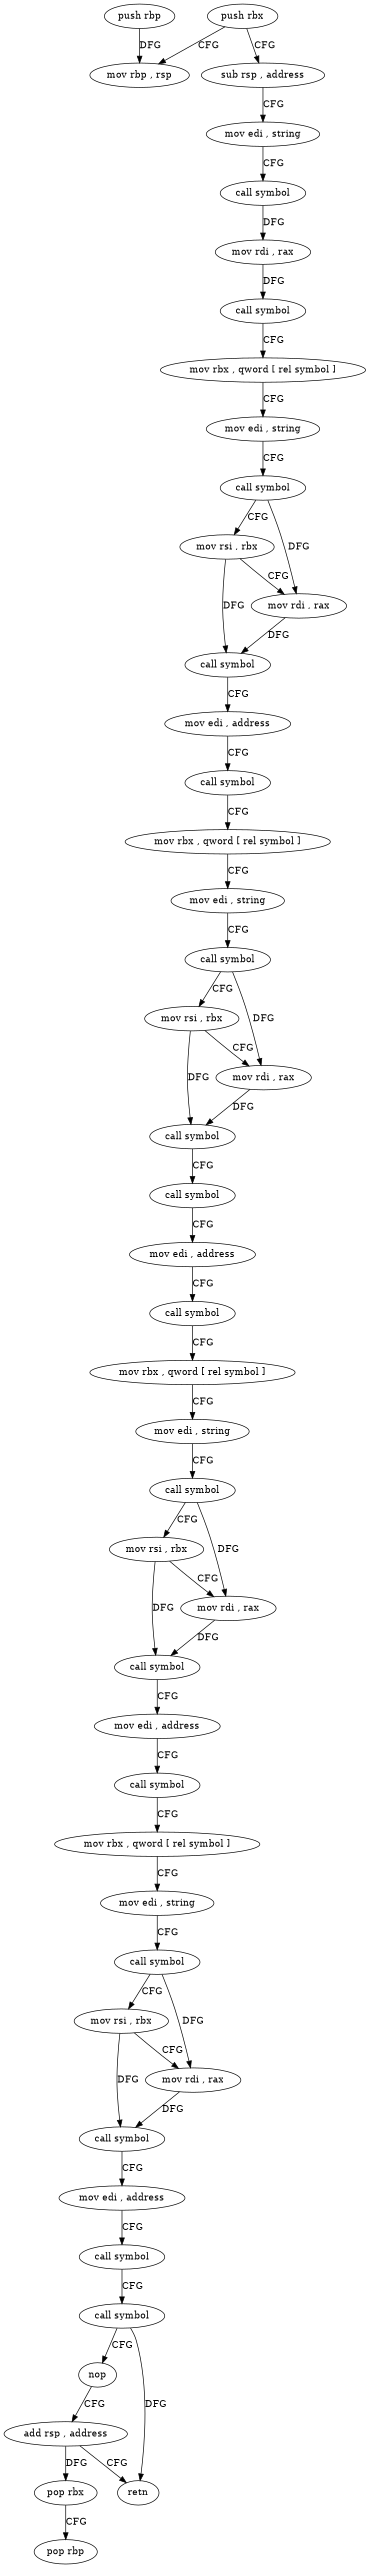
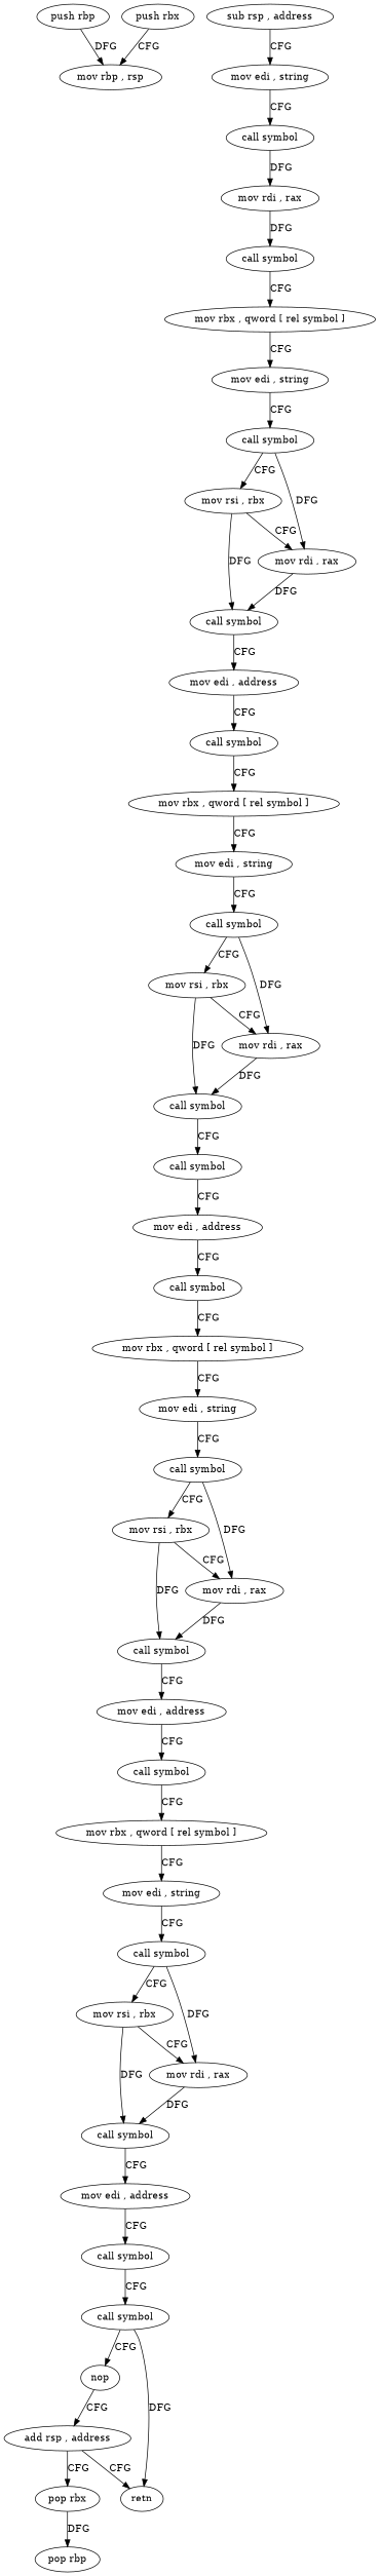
  digraph {
    n1 [label="push rbp"]
    n2 [label="mov rbp , rsp"]
    n3 [label="push rbx"]
    n4 [label="sub rsp , address"]
    n5 [label="mov edi , string"]
    n6 [label="call symbol"]
    n7 [label="mov rdi , rax"]
    n8 [label="call symbol"]
    n9 [label="mov rbx , qword [ rel symbol ]"]
    n10 [label="mov edi , string"]
    n11 [label="call symbol"]
    n12 [label="mov rsi , rbx"]
    n13 [label="mov rdi , rax"]
    n14 [label="call symbol"]
    n15 [label="mov edi , address"]
    n16 [label="call symbol"]
    n17 [label="mov rbx , qword [ rel symbol ]"]
    n18 [label="mov edi , string"]
    n19 [label="call symbol"]
    n20 [label="mov rsi , rbx"]
    n21 [label="mov rdi , rax"]
    n22 [label="call symbol"]
    n23 [label="call symbol"]
    n24 [label="mov edi , address"]
    n25 [label="call symbol"]
    n26 [label="mov rbx , qword [ rel symbol ]"]
    n27 [label="mov edi , string"]
    n28 [label="call symbol"]
    n29 [label="mov rsi , rbx"]
    n30 [label="mov rdi , rax"]
    n31 [label="call symbol"]
    n32 [label="mov edi , address"]
    n33 [label="call symbol"]
    n34 [label="mov rbx , qword [ rel symbol ]"]
    n35 [label="mov edi , string"]
    n36 [label="call symbol"]
    n37 [label="mov rsi , rbx"]
    n38 [label="mov rdi , rax"]
    n39 [label="call symbol"]
    n40 [label="mov edi , address"]
    n41 [label="call symbol"]
    n42 [label="call symbol"]
    n43 [label=nop]
    n44 [label=retn]
    n45 [label="add rsp , address"]
    n46 [label="pop rbx"]
    n47 [label="pop rbp"]
    n1 -> n2 [label=DFG]
    n3 -> n2 [label=CFG]
-   n3 -> n4 [label=CFG]
    n4 -> n5 [label=CFG]
    n5 -> n6 [label=CFG]
    n6 -> n7 [label=DFG]
    n7 -> n8 [label=DFG]
    n8 -> n9 [label=CFG]
    n9 -> n10 [label=CFG]
    n10 -> n11 [label=CFG]
    n11 -> n12 [label=CFG]
    n11 -> n13 [label=DFG]
    n12 -> n13 [label=CFG]
    n12 -> n14 [label=DFG]
    n13 -> n14 [label=DFG]
    n14 -> n15 [label=CFG]
    n15 -> n16 [label=CFG]
    n16 -> n17 [label=CFG]
    n17 -> n18 [label=CFG]
    n18 -> n19 [label=CFG]
    n19 -> n20 [label=CFG]
    n19 -> n21 [label=DFG]
    n20 -> n21 [label=CFG]
    n20 -> n22 [label=DFG]
    n21 -> n22 [label=DFG]
    n22 -> n23 [label=CFG]
    n23 -> n24 [label=CFG]
    n24 -> n25 [label=CFG]
    n25 -> n26 [label=CFG]
    n26 -> n27 [label=CFG]
    n27 -> n28 [label=CFG]
    n28 -> n29 [label=CFG]
    n28 -> n30 [label=DFG]
    n29 -> n30 [label=CFG]
    n29 -> n31 [label=DFG]
    n30 -> n31 [label=DFG]
    n31 -> n32 [label=CFG]
    n32 -> n33 [label=CFG]
    n33 -> n34 [label=CFG]
    n34 -> n35 [label=CFG]
    n35 -> n36 [label=CFG]
    n36 -> n37 [label=CFG]
    n36 -> n38 [label=DFG]
    n37 -> n38 [label=CFG]
    n37 -> n39 [label=DFG]
    n38 -> n39 [label=DFG]
    n39 -> n40 [label=CFG]
    n40 -> n41 [label=CFG]
    n41 -> n42 [label=CFG]
    n42 -> n43 [label=CFG]
    n42 -> n44 [label=DFG]
    n43 -> n45 [label=CFG]
    n45 -> n44 [label=CFG]
-   n45 -> n46 [label=DFG]
-   n46 -> n47 [label=CFG]
+   n45 -> n46 [label=CFG]
+   n46 -> n47 [label=DFG]
  }
